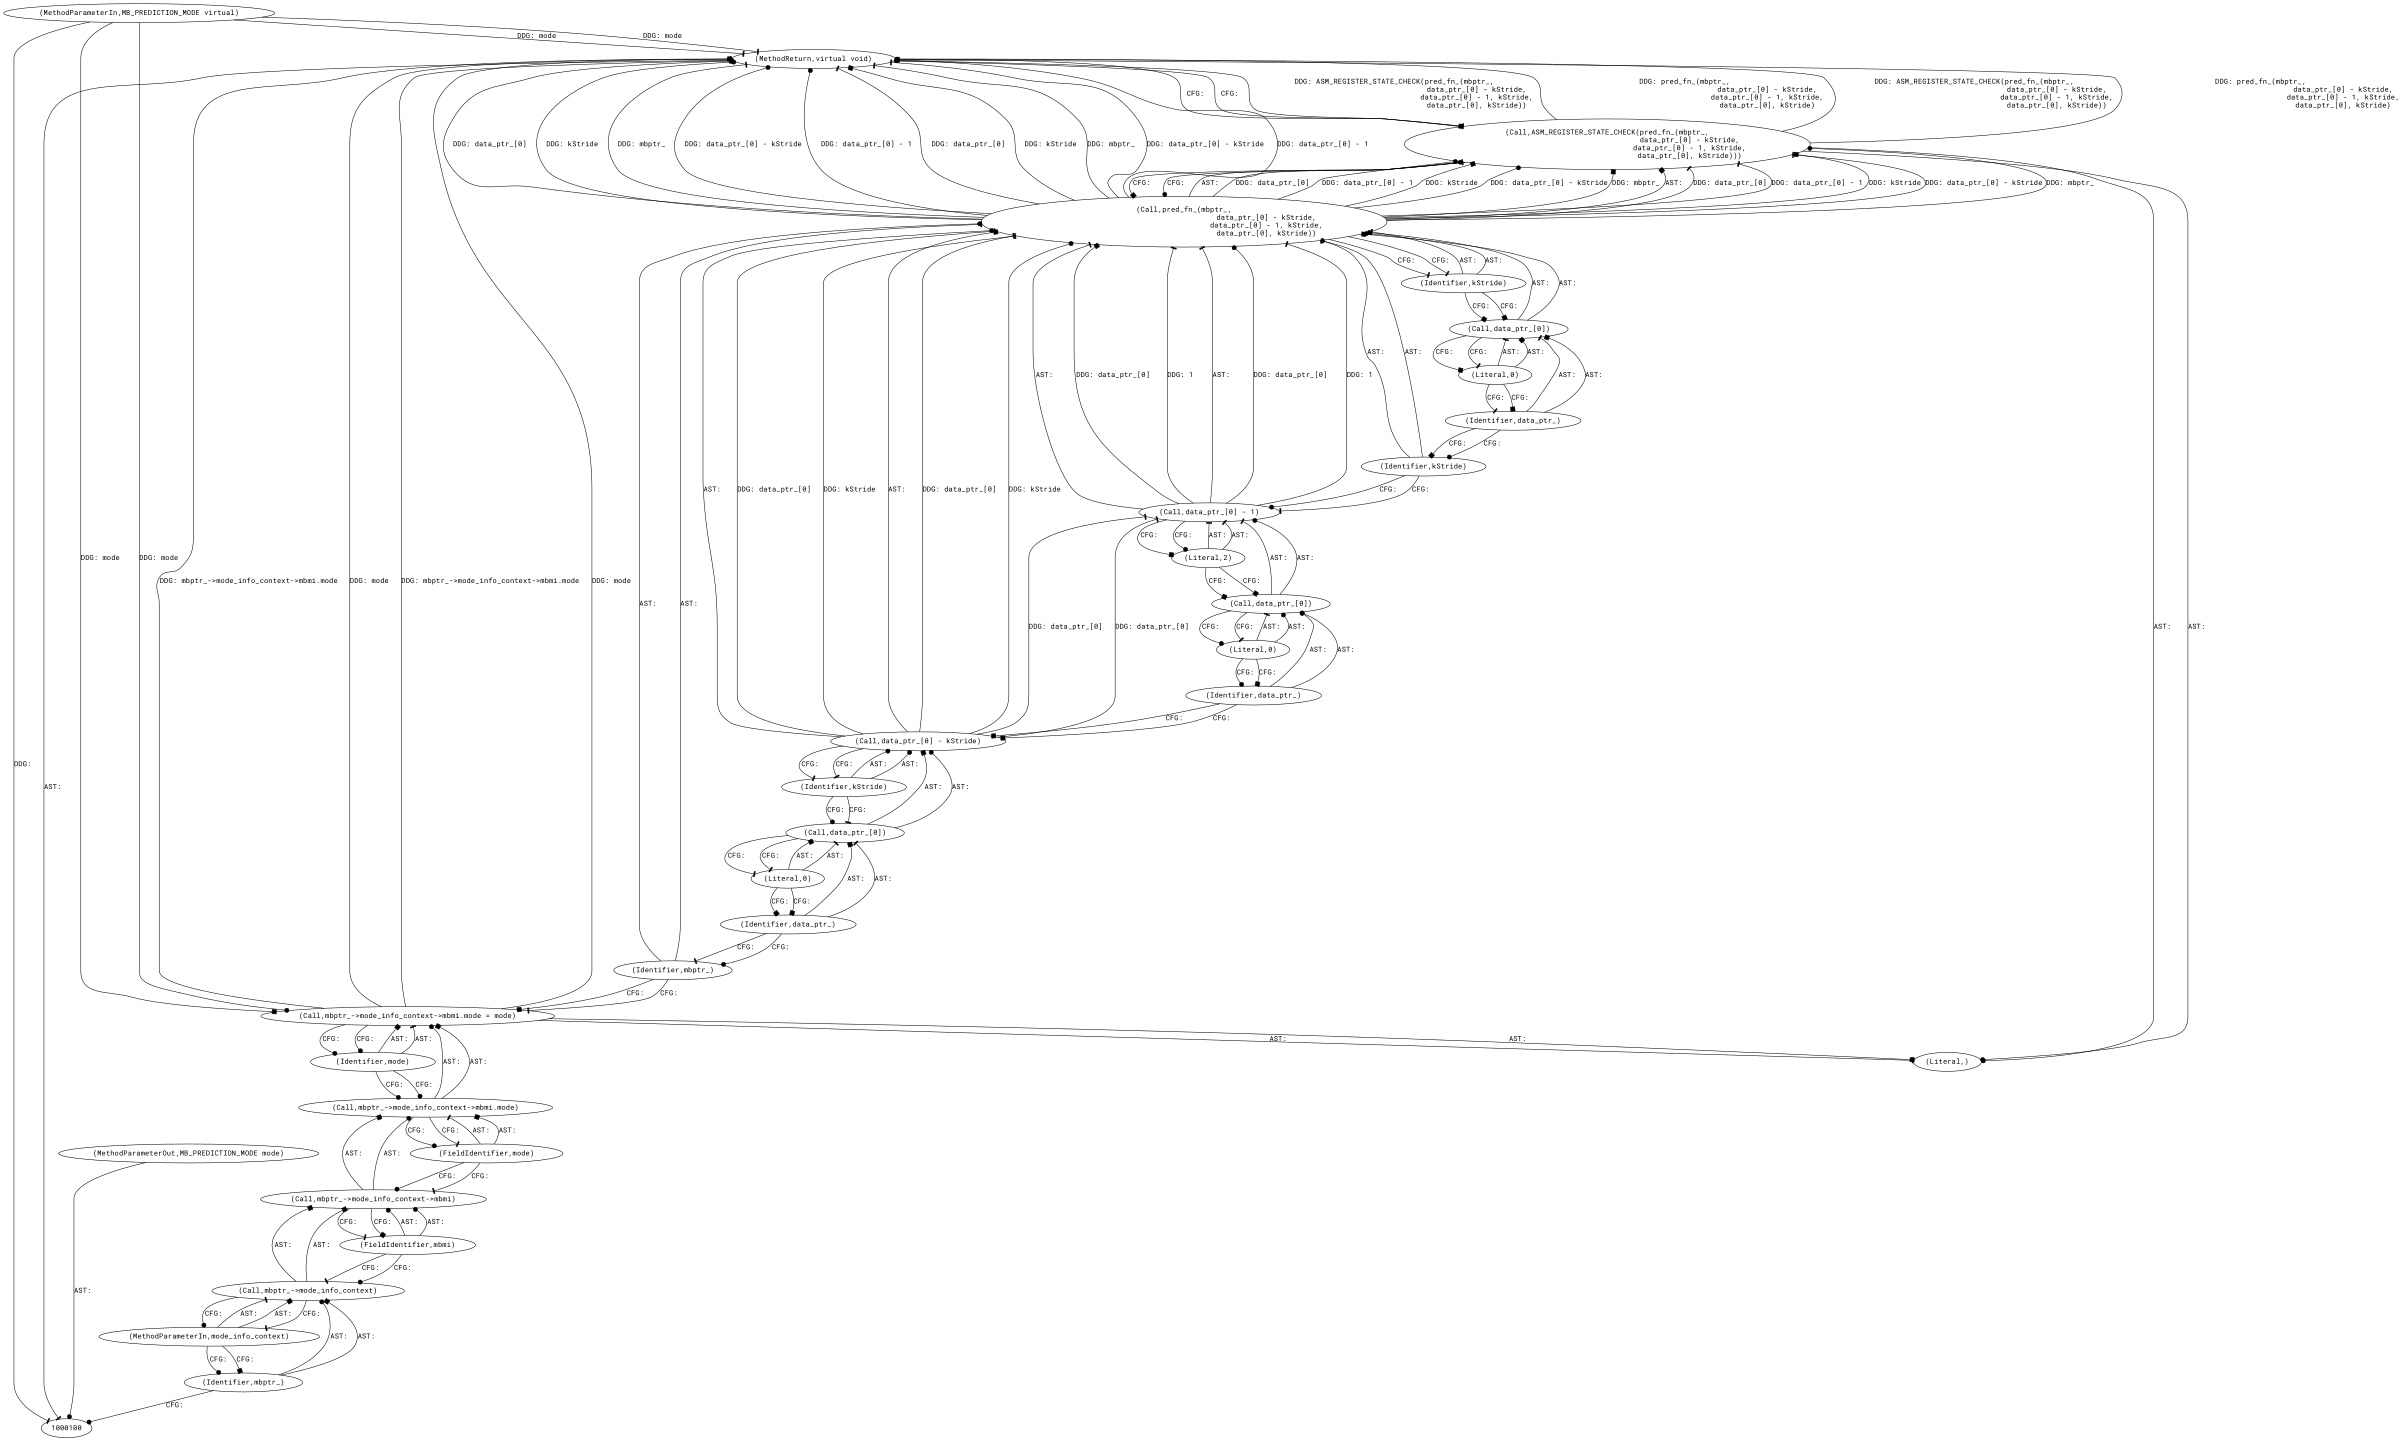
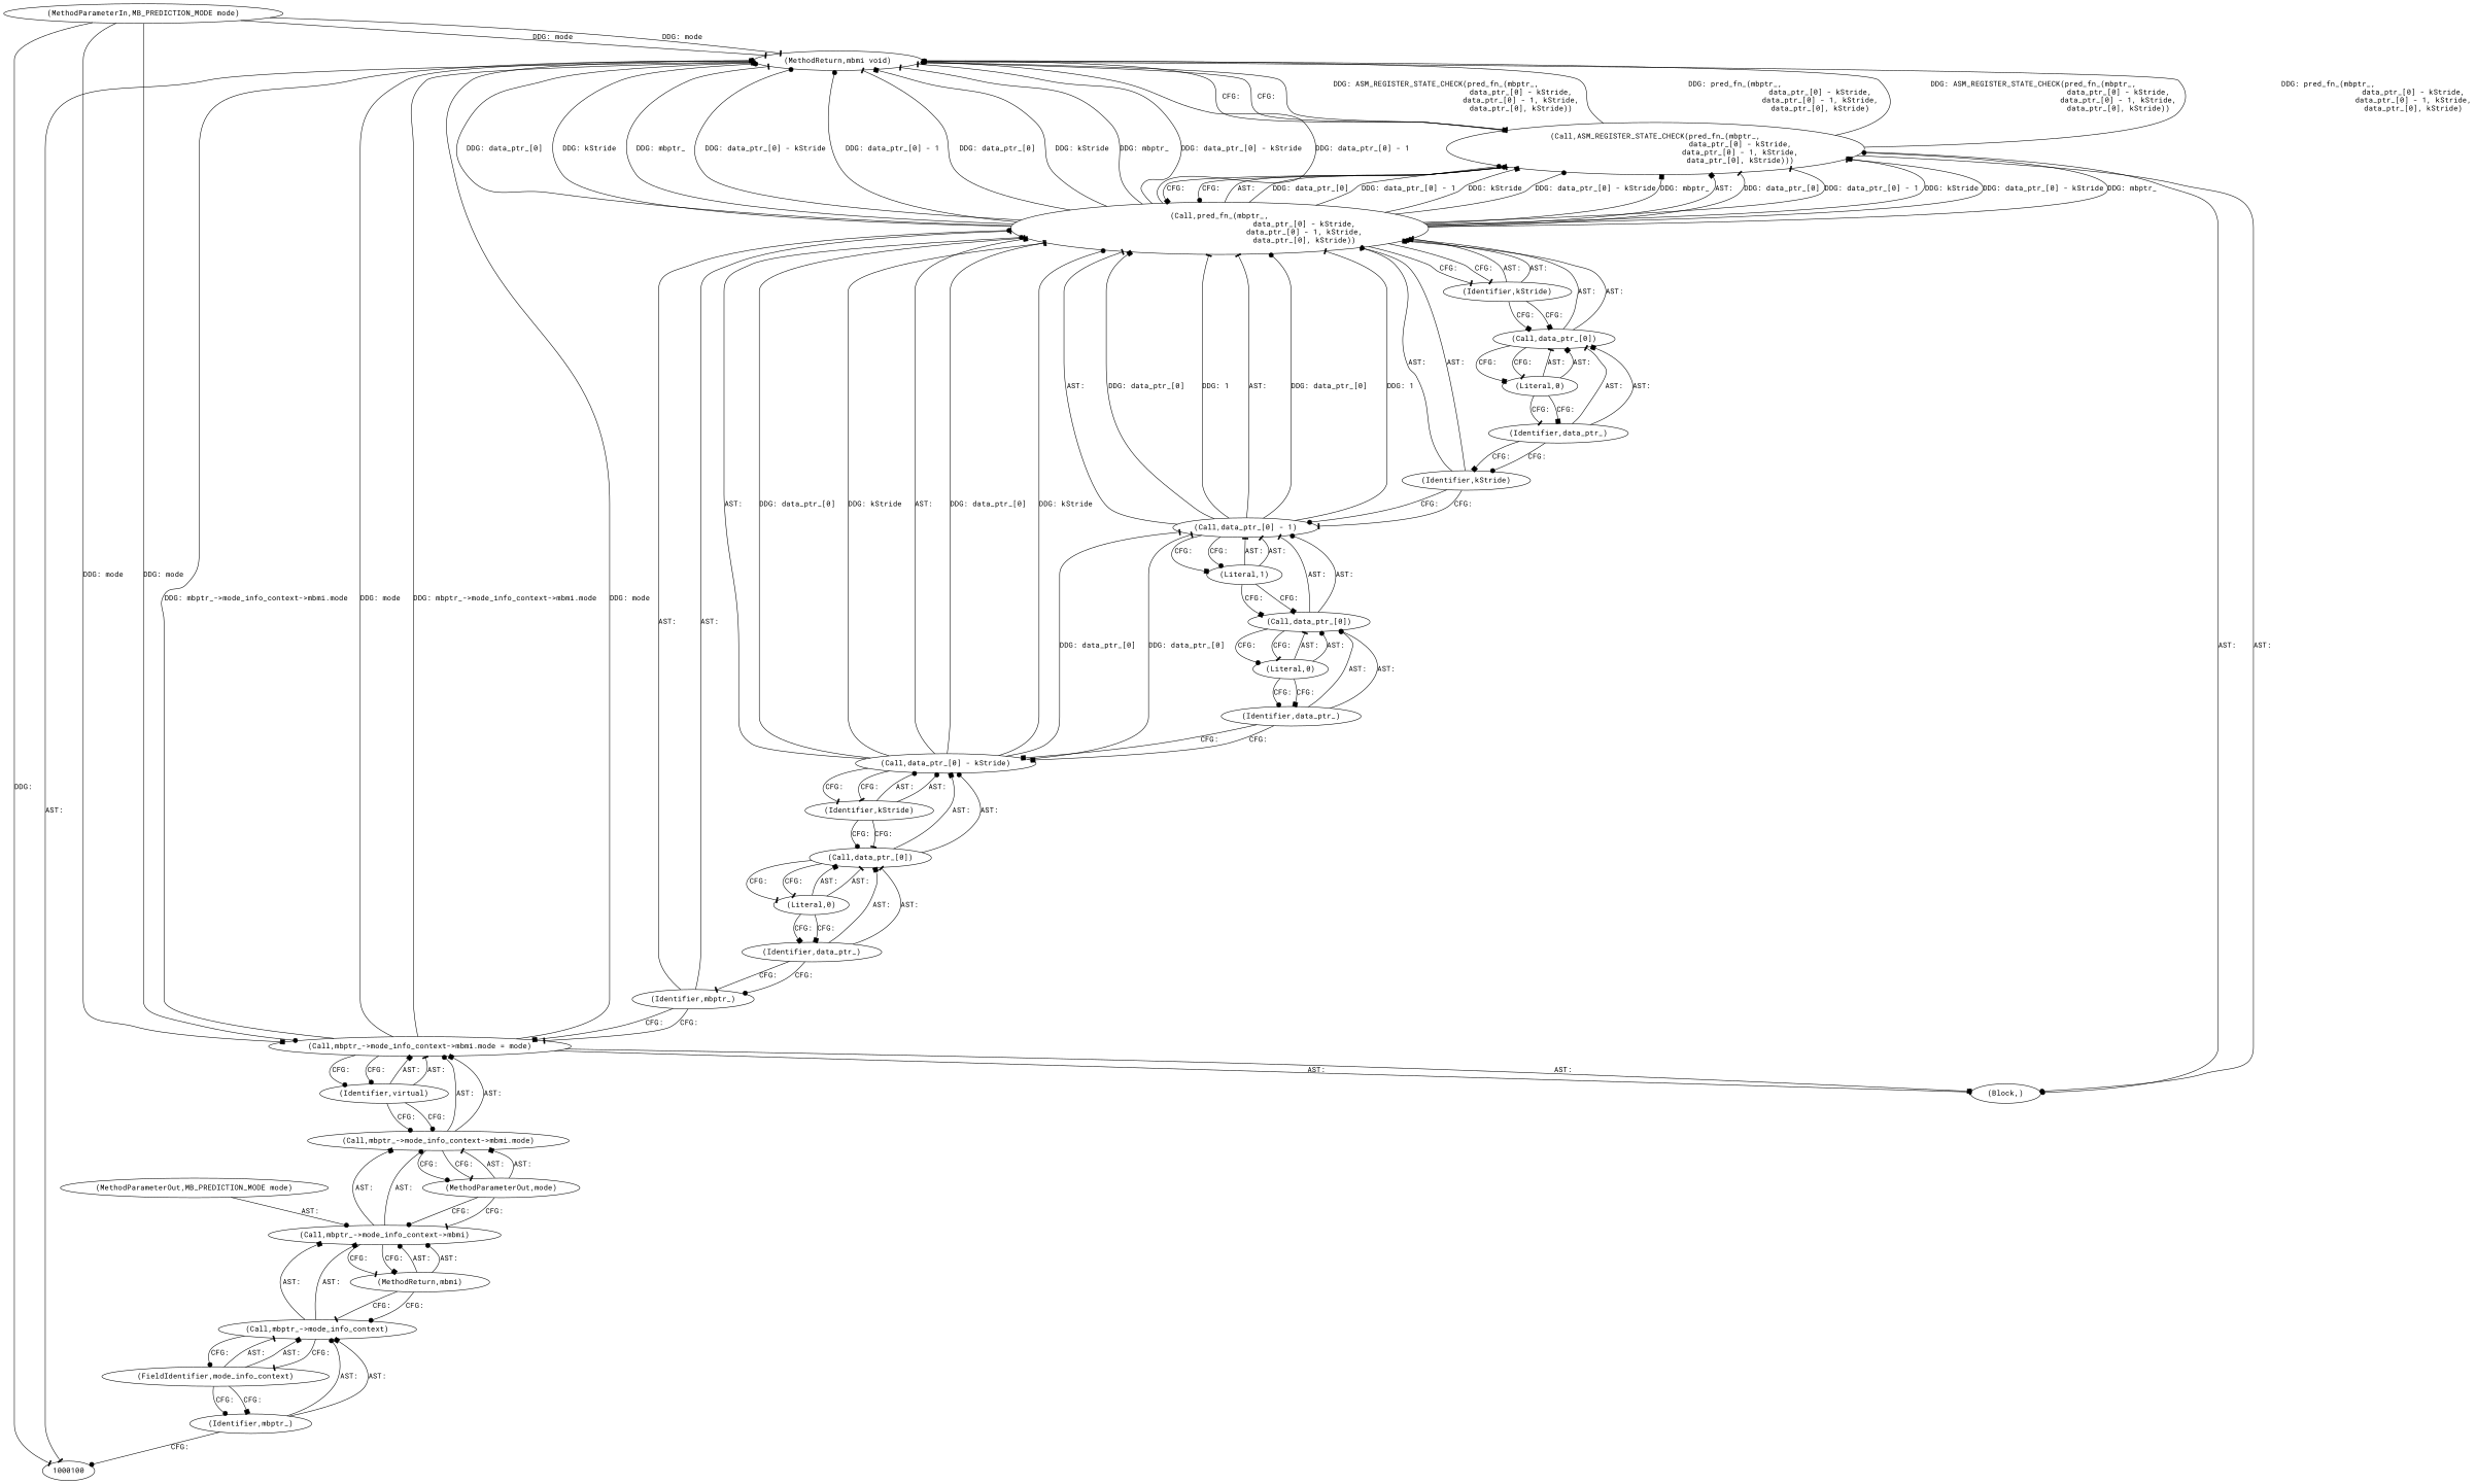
  digraph {
    fontname="Roboto Mono"
    node [fontname="Roboto Mono"]
    edge [arrowhead=tee fontname="Roboto Mono"]
-   n1 [label="(MethodParameterIn,MB_PREDICTION_MODE virtual)"]
-   n2 [label="(MethodReturn,virtual void)"]
+   n1 [label="(MethodParameterIn,MB_PREDICTION_MODE mode)"]
+   n2 [label="(MethodReturn,mbmi void)"]
    n3 [label="(Call,mbptr_->mode_info_context->mbmi.mode = mode)"]
    1000100
    n5 [label="(Call,ASM_REGISTER_STATE_CHECK(pred_fn_(mbptr_,\n                                      data_ptr_[0] - kStride,\n                                      data_ptr_[0] - 1, kStride,\n                                      data_ptr_[0], kStride)))"]
-   n6 [label="(Literal,)"]
-   n7 [label="(Identifier,mode)"]
+   n6 [label="(Block,)"]
+   n7 [label="(Identifier,virtual)"]
    n8 [label="(MethodParameterOut,MB_PREDICTION_MODE mode)"]
    n9 [label="(Call,pred_fn_(mbptr_,\n                                      data_ptr_[0] - kStride,\n                                      data_ptr_[0] - 1, kStride,\n                                      data_ptr_[0], kStride))"]
-   n10 [label="(MethodParameterIn,mode_info_context)"]
+   n10 [label="(FieldIdentifier,mode_info_context)"]
    n11 [label="(Call,mbptr_->mode_info_context)"]
    n12 [label="(Identifier,mbptr_)"]
    n13 [label="(Call,mbptr_->mode_info_context->mbmi)"]
-   n14 [label="(FieldIdentifier,mbmi)"]
+   n14 [label="(MethodReturn,mbmi)"]
    n15 [label="(Call,mbptr_->mode_info_context->mbmi.mode)"]
-   n16 [label="(FieldIdentifier,mode)"]
+   n16 [label="(MethodParameterOut,mode)"]
    n17 [label="(Identifier,kStride)"]
    n18 [label="(Call,data_ptr_[0])"]
    n19 [label="(Identifier,mbptr_)"]
    n20 [label="(Call,data_ptr_[0] - kStride)"]
    n21 [label="(Identifier,kStride)"]
    n22 [label="(Call,data_ptr_[0] - 1)"]
    n23 [label="(Call,data_ptr_[0])"]
-   n24 [label="(Literal,2)"]
+   n24 [label="(Literal,1)"]
    n25 [label="(Literal,0)"]
    n26 [label="(Identifier,data_ptr_)"]
    n27 [label="(Call,data_ptr_[0])"]
    n28 [label="(Literal,0)"]
    n29 [label="(Identifier,data_ptr_)"]
    n30 [label="(Identifier,kStride)"]
    n31 [label="(Literal,0)"]
    n32 [label="(Identifier,data_ptr_)"]
    n1 -> n2 [label="DDG: mode"]
    n1 -> n2 [label="DDG: mode"]
    n1 -> n3 [arrowhead=box label="DDG: mode"]
    n1 -> n3 [arrowhead=dot label="DDG: mode"]
    n1 -> 1000100 [label="DDG: "]
    n2 -> 1000100 [label="AST: "]
    n2 -> n5 [label="CFG: "]
    n2 -> n5 [arrowhead=box label="CFG: "]
    n3 -> n2 [arrowhead=box label="DDG: mbptr_->mode_info_context->mbmi.mode"]
    n3 -> n2 [label="DDG: mode"]
    n3 -> n2 [label="DDG: mbptr_->mode_info_context->mbmi.mode"]
    n3 -> n2 [arrowhead=dot label="DDG: mode"]
    n3 -> n6 [label="AST: "]
    n3 -> n6 [arrowhead=box label="AST: "]
    n3 -> n7 [arrowhead=dot label="CFG: "]
    n3 -> n7 [arrowhead=dot label="CFG: "]
    n5 -> n2 [arrowhead=dot label="DDG: ASM_REGISTER_STATE_CHECK(pred_fn_(mbptr_,\n                                      data_ptr_[0] - kStride,\n                                      data_ptr_[0] - 1, kStride,\n                                      data_ptr_[0], kStride))"]
    n5 -> n2 [arrowhead=dot label="DDG: pred_fn_(mbptr_,\n                                      data_ptr_[0] - kStride,\n                                      data_ptr_[0] - 1, kStride,\n                                      data_ptr_[0], kStride)"]
    n5 -> n2 [arrowhead=dot label="DDG: ASM_REGISTER_STATE_CHECK(pred_fn_(mbptr_,\n                                      data_ptr_[0] - kStride,\n                                      data_ptr_[0] - 1, kStride,\n                                      data_ptr_[0], kStride))"]
    n5 -> n2 [arrowhead=box label="DDG: pred_fn_(mbptr_,\n                                      data_ptr_[0] - kStride,\n                                      data_ptr_[0] - 1, kStride,\n                                      data_ptr_[0], kStride)"]
    n5 -> n6 [arrowhead=dot label="AST: "]
    n5 -> n6 [arrowhead=dot label="AST: "]
    n5 -> n9 [arrowhead=box label="CFG: "]
    n5 -> n9 [arrowhead=dot label="CFG: "]
    n7 -> n3 [arrowhead=box label="AST: "]
    n7 -> n3 [label="AST: "]
    n7 -> n15 [arrowhead=dot label="CFG: "]
    n7 -> n15 [arrowhead=dot label="CFG: "]
-   n8 -> 1000100 [arrowhead=dot label="AST: "]
+   n8 -> n13 [arrowhead=dot label="AST: "]
    n9 -> n2 [arrowhead=box label="DDG: data_ptr_[0]"]
    n9 -> n2 [arrowhead=dot label="DDG: kStride"]
    n9 -> n2 [label="DDG: mbptr_"]
    n9 -> n2 [arrowhead=dot label="DDG: data_ptr_[0] - kStride"]
    n9 -> n2 [arrowhead=dot label="DDG: data_ptr_[0] - 1"]
    n9 -> n2 [label="DDG: data_ptr_[0]"]
    n9 -> n2 [arrowhead=box label="DDG: kStride"]
    n9 -> n2 [label="DDG: mbptr_"]
    n9 -> n2 [label="DDG: data_ptr_[0] - kStride"]
    n9 -> n2 [arrowhead=box label="DDG: data_ptr_[0] - 1"]
    n9 -> n5 [label="AST: "]
    n9 -> n5 [arrowhead=dot label="DDG: data_ptr_[0]"]
    n9 -> n5 [arrowhead=dot label="DDG: data_ptr_[0] - 1"]
    n9 -> n5 [arrowhead=box label="DDG: kStride"]
    n9 -> n5 [arrowhead=dot label="DDG: data_ptr_[0] - kStride"]
    n9 -> n5 [arrowhead=box label="DDG: mbptr_"]
    n9 -> n5 [arrowhead=box label="AST: "]
    n9 -> n5 [label="DDG: data_ptr_[0]"]
    n9 -> n5 [label="DDG: data_ptr_[0] - 1"]
    n9 -> n5 [arrowhead=box label="DDG: kStride"]
    n9 -> n5 [label="DDG: data_ptr_[0] - kStride"]
    n9 -> n5 [arrowhead=dot label="DDG: mbptr_"]
    n9 -> n17 [label="CFG: "]
    n9 -> n17 [label="CFG: "]
    n10 -> n11 [label="AST: "]
    n10 -> n11 [arrowhead=box label="AST: "]
    n10 -> n12 [arrowhead=dot label="CFG: "]
    n10 -> n12 [arrowhead=box label="CFG: "]
    n11 -> n10 [label="CFG: "]
    n11 -> n10 [arrowhead=dot label="CFG: "]
    n11 -> n13 [arrowhead=box label="AST: "]
    n11 -> n13 [arrowhead=box label="AST: "]
    n12 -> 1000100 [arrowhead=dot label="CFG: "]
    n12 -> n11 [arrowhead=dot label="AST: "]
    n12 -> n11 [arrowhead=box label="AST: "]
    n13 -> n14 [label="CFG: "]
    n13 -> n14 [arrowhead=box label="CFG: "]
    n13 -> n15 [arrowhead=box label="AST: "]
    n13 -> n15 [arrowhead=dot label="AST: "]
    n14 -> n11 [label="CFG: "]
    n14 -> n11 [arrowhead=dot label="CFG: "]
    n14 -> n13 [arrowhead=dot label="AST: "]
    n14 -> n13 [arrowhead=dot label="AST: "]
    n15 -> n3 [arrowhead=dot label="AST: "]
    n15 -> n3 [arrowhead=box label="AST: "]
    n15 -> n16 [arrowhead=dot label="CFG: "]
    n15 -> n16 [label="CFG: "]
    n16 -> n13 [arrowhead=dot label="CFG: "]
    n16 -> n13 [label="CFG: "]
    n16 -> n15 [label="AST: "]
    n16 -> n15 [arrowhead=box label="AST: "]
    n17 -> n9 [label="AST: "]
    n17 -> n9 [arrowhead=dot label="AST: "]
    n17 -> n18 [arrowhead=box label="CFG: "]
    n17 -> n18 [arrowhead=box label="CFG: "]
    n18 -> n9 [arrowhead=box label="AST: "]
    n18 -> n9 [arrowhead=box label="AST: "]
    n18 -> n31 [arrowhead=box label="CFG: "]
    n18 -> n31 [label="CFG: "]
    n19 -> n3 [arrowhead=box label="CFG: "]
    n19 -> n3 [label="CFG: "]
    n19 -> n9 [arrowhead=dot label="AST: "]
    n19 -> n9 [label="AST: "]
    n20 -> n9 [arrowhead=dot label="AST: "]
    n20 -> n9 [label="DDG: data_ptr_[0]"]
    n20 -> n9 [label="DDG: kStride"]
    n20 -> n9 [arrowhead=box label="AST: "]
    n20 -> n9 [label="DDG: data_ptr_[0]"]
    n20 -> n9 [arrowhead=dot label="DDG: kStride"]
    n20 -> n21 [label="CFG: "]
    n20 -> n21 [label="CFG: "]
    n20 -> n22 [label="DDG: data_ptr_[0]"]
    n20 -> n22 [label="DDG: data_ptr_[0]"]
    n21 -> n20 [arrowhead=dot label="AST: "]
    n21 -> n20 [arrowhead=dot label="AST: "]
    n21 -> n23 [arrowhead=dot label="CFG: "]
    n21 -> n23 [label="CFG: "]
    n22 -> n9 [label="AST: "]
    n22 -> n9 [arrowhead=box label="DDG: data_ptr_[0]"]
    n22 -> n9 [label="DDG: 1"]
    n22 -> n9 [label="AST: "]
    n22 -> n9 [arrowhead=dot label="DDG: data_ptr_[0]"]
    n22 -> n9 [label="DDG: 1"]
    n22 -> n24 [arrowhead=box label="CFG: "]
    n22 -> n24 [arrowhead=dot label="CFG: "]
    n23 -> n20 [arrowhead=box label="AST: "]
    n23 -> n20 [arrowhead=dot label="AST: "]
    n23 -> n25 [label="CFG: "]
    n23 -> n25 [label="CFG: "]
    n24 -> n22 [label="AST: "]
    n24 -> n22 [label="AST: "]
    n24 -> n27 [arrowhead=box label="CFG: "]
    n24 -> n27 [arrowhead=box label="CFG: "]
    n25 -> n23 [arrowhead=box label="AST: "]
    n25 -> n23 [label="AST: "]
    n25 -> n26 [arrowhead=box label="CFG: "]
    n25 -> n26 [arrowhead=box label="CFG: "]
    n26 -> n19 [label="CFG: "]
    n26 -> n19 [arrowhead=dot label="CFG: "]
    n26 -> n23 [arrowhead=box label="AST: "]
    n26 -> n23 [label="AST: "]
    n27 -> n22 [label="AST: "]
    n27 -> n22 [arrowhead=dot label="AST: "]
    n27 -> n28 [arrowhead=dot label="CFG: "]
    n27 -> n28 [label="CFG: "]
    n28 -> n27 [label="AST: "]
    n28 -> n27 [arrowhead=dot label="AST: "]
    n28 -> n29 [arrowhead=dot label="CFG: "]
    n28 -> n29 [arrowhead=box label="CFG: "]
    n29 -> n20 [arrowhead=box label="CFG: "]
    n29 -> n20 [arrowhead=box label="CFG: "]
    n29 -> n27 [arrowhead=dot label="AST: "]
    n29 -> n27 [arrowhead=dot label="AST: "]
    n30 -> n9 [label="AST: "]
    n30 -> n9 [arrowhead=dot label="AST: "]
    n30 -> n22 [arrowhead=dot label="CFG: "]
    n30 -> n22 [label="CFG: "]
    n31 -> n18 [label="AST: "]
    n31 -> n18 [arrowhead=box label="AST: "]
    n31 -> n32 [label="CFG: "]
    n31 -> n32 [arrowhead=box label="CFG: "]
    n32 -> n18 [label="AST: "]
    n32 -> n18 [arrowhead=box label="AST: "]
    n32 -> n30 [arrowhead=box label="CFG: "]
    n32 -> n30 [arrowhead=dot label="CFG: "]
  }
